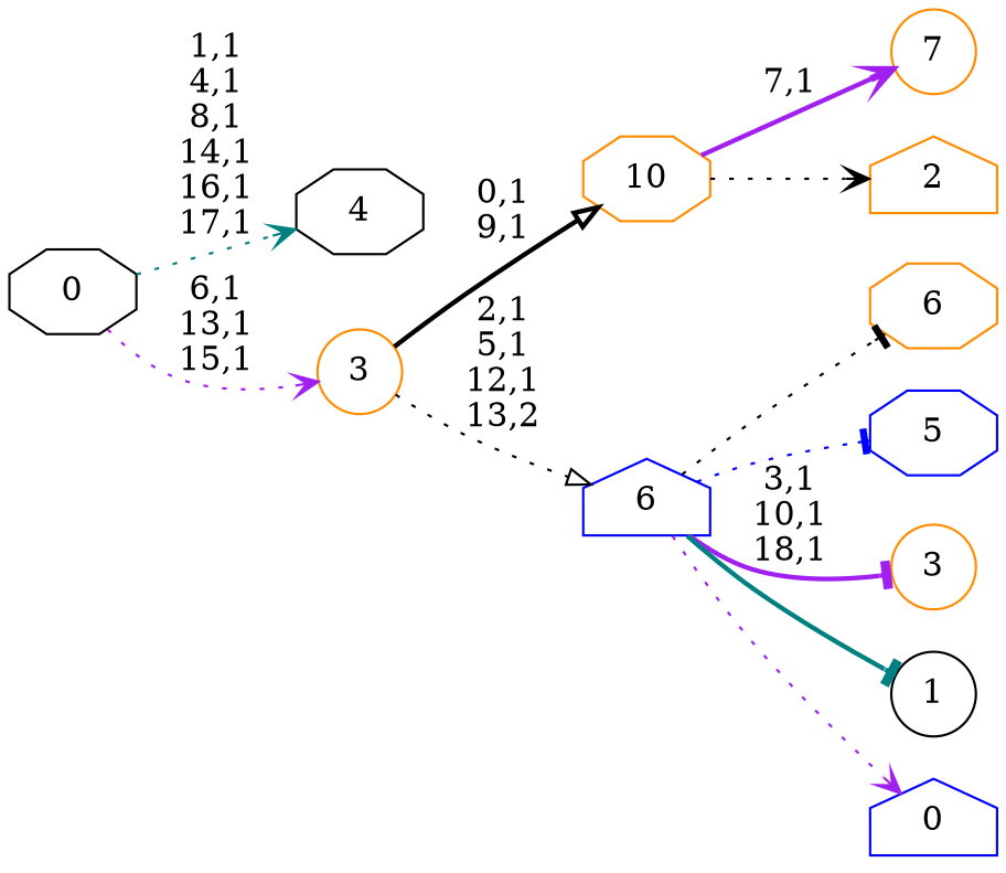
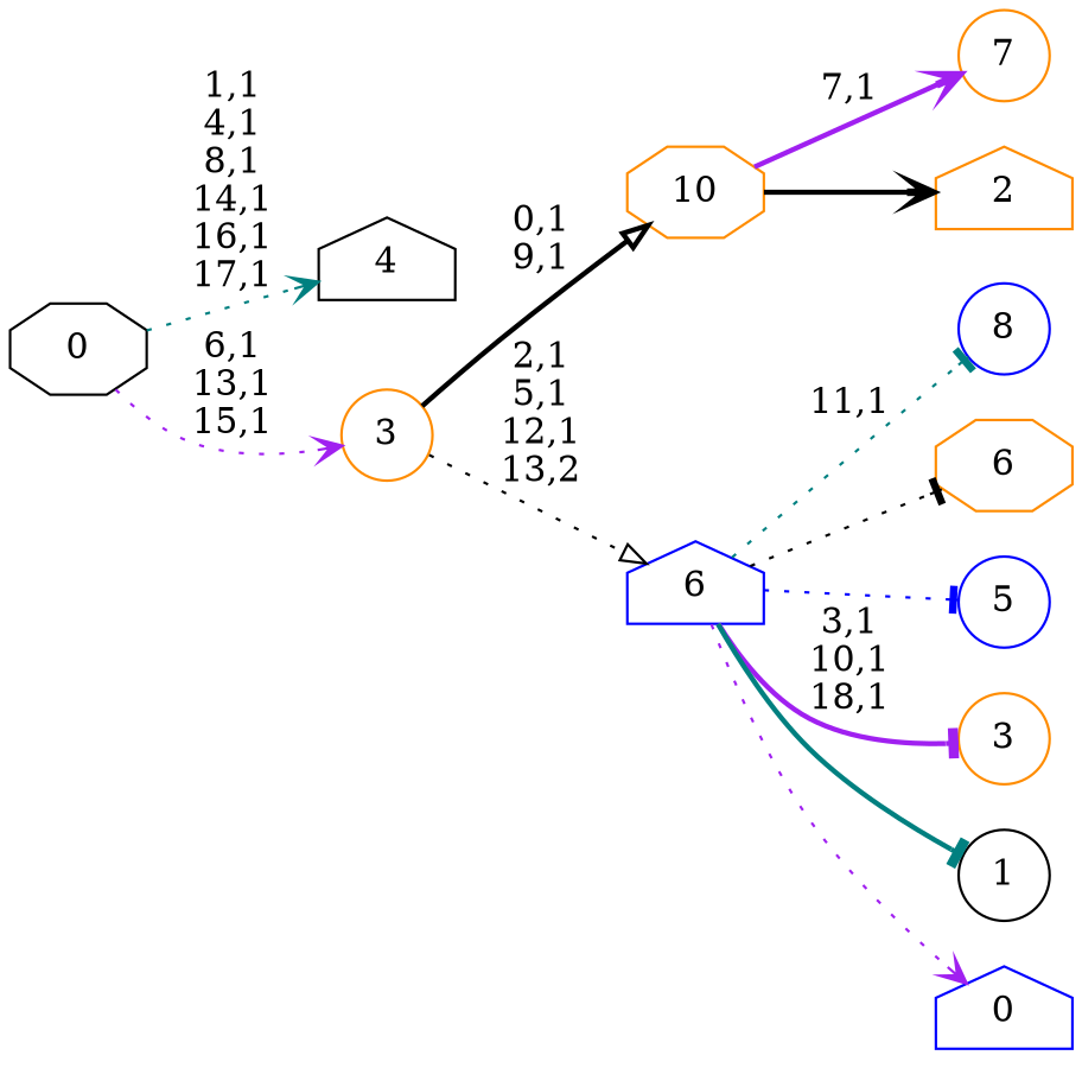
  digraph {
    rankdir=LR
    node [color=darkorange shape=circle]
    edge [arrowhead=vee color=purple style=dotted]
+   n1 [color=blue label=8]
    n2 [label=7]
    n3 [label=6 shape=octagon]
-   n4 [color=blue label=5 shape=octagon]
-   n5 [color=black label=4 shape=octagon]
+   n4 [color=blue label=5]
+   n5 [color=black label=4 shape=house]
    n6 [label=3]
    n7 [label=2 shape=house]
    10 [shape=octagon]
    n9 [color=black label=1]
    n10 [color=blue label=0 shape=house]
    6 [color=blue shape=house]
    3
    0 [color=black shape=octagon]
    10 -> n2 [label="7,1" style=bold]
-   10 -> n7 [color=black]
+   10 -> n7 [color=black style=bold]
+   6 -> n1 [arrowhead=tee color=teal label="11,1"]
    6 -> n3 [arrowhead=tee color=black]
    6 -> n4 [arrowhead=tee color=blue]
    6 -> n6 [arrowhead=tee label="3,1\n10,1\n18,1" style=bold]
    6 -> n9 [arrowhead=tee color=teal style=bold]
    6 -> n10
    3 -> 10 [arrowhead=onormal color=black label="0,1\n9,1" style=bold]
    3 -> 6 [arrowhead=onormal color=black label="2,1\n5,1\n12,1\n13,2"]
    0 -> n5 [color=teal label="1,1\n4,1\n8,1\n14,1\n16,1\n17,1"]
    0 -> 3 [label="6,1\n13,1\n15,1"]
  }
